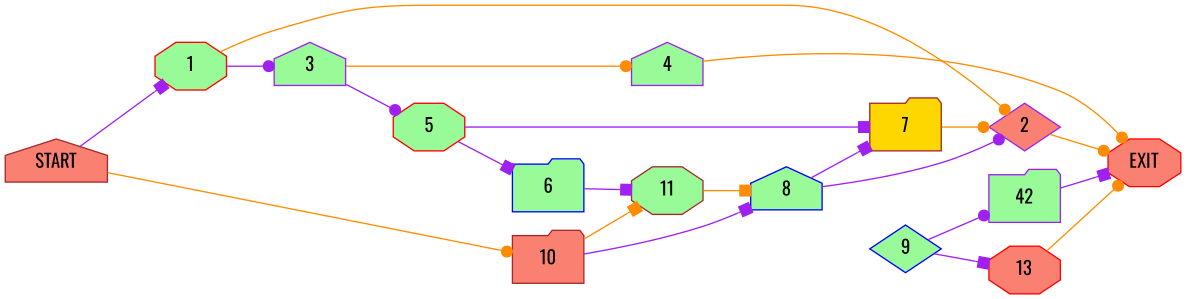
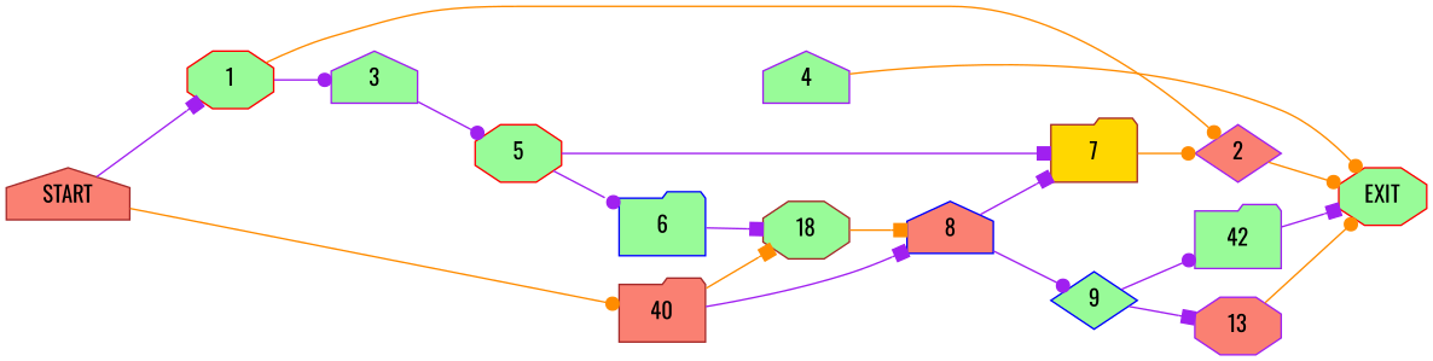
  digraph {
    fontname=Oswald
    rankdir=LR
    node [color=brown fillcolor=palegreen fontname=Oswald shape=octagon style=filled]
    edge [arrowhead=dot color=purple fontname=Oswald]
    n1 [fillcolor=salmon label=START shape=house]
    1 [color=red]
-   10 [fillcolor=salmon shape=folder]
+   10 [fillcolor=salmon shape=folder label=40]
    2 [color=purple fillcolor=salmon shape=diamond]
    3 [color=purple shape=house]
-   8 [color=blue shape=house]
-   11
-   n8 [color=red fillcolor=salmon label=EXIT]
+   8 [color=blue fillcolor=salmon shape=house]
+   11 [label=18]
+   n8 [color=red label=EXIT]
    4 [color=purple shape=house]
    5 [color=red]
    6 [color=blue shape=folder]
    7 [fillcolor=gold shape=folder]
    9 [color=blue shape=diamond]
    n14 [color=purple label=42 shape=folder]
-   13 [color=red fillcolor=salmon]
+   13 [color=purple fillcolor=salmon]
    n1 -> 1 [arrowhead=box]
    n1 -> 10 [color=darkorange]
    1 -> 2 [color=darkorange]
    1 -> 3
    10 -> 8 [arrowhead=box]
    10 -> 11 [arrowhead=box color=darkorange]
    2 -> n8 [color=darkorange]
-   3 -> 4 [color=darkorange]
    3 -> 5
    8 -> 7 [arrowhead=box]
-   8 -> 2
+   8 -> 9
    11 -> 8 [arrowhead=box color=darkorange]
    4 -> n8 [color=darkorange]
-   5 -> 6 [arrowhead=box]
+   5 -> 6
    5 -> 7 [arrowhead=box]
    6 -> 11 [arrowhead=box]
    7 -> 2 [color=darkorange]
    9 -> n14
    9 -> 13 [arrowhead=box]
    n14 -> n8 [arrowhead=box]
    13 -> n8 [color=darkorange]
  }
